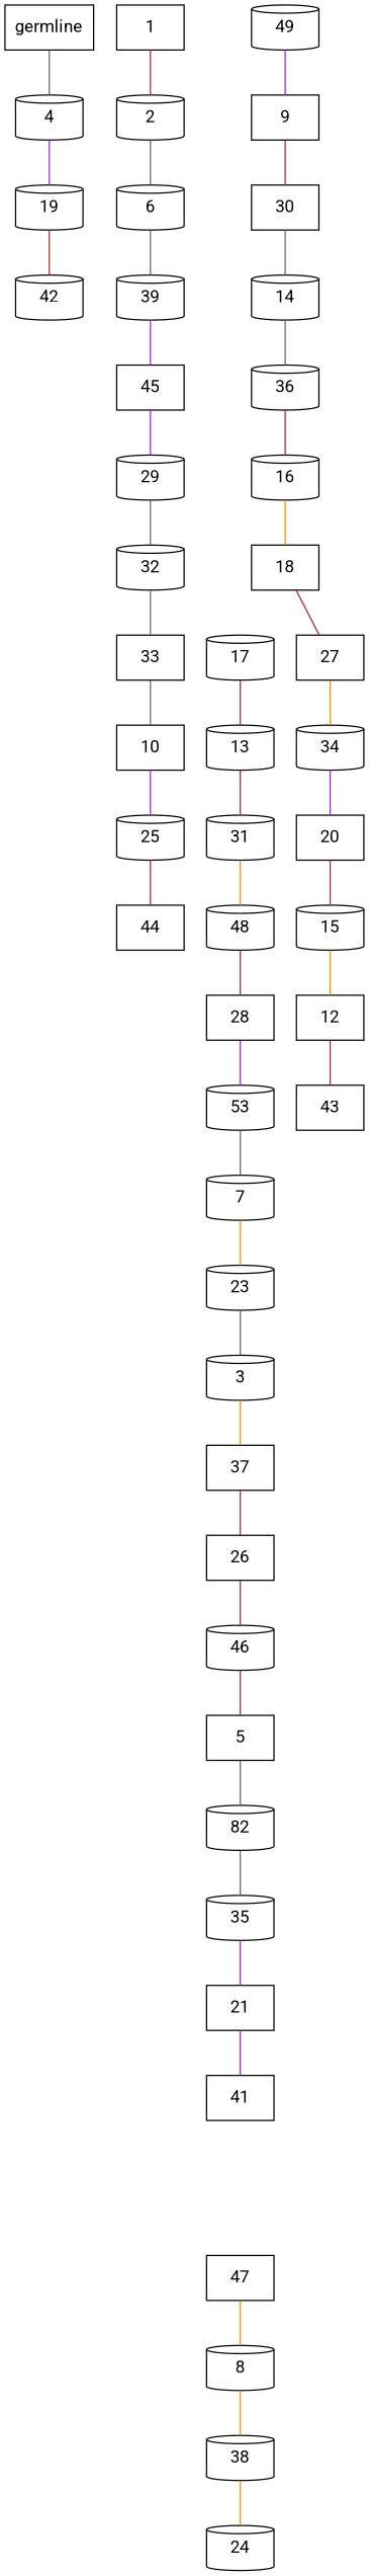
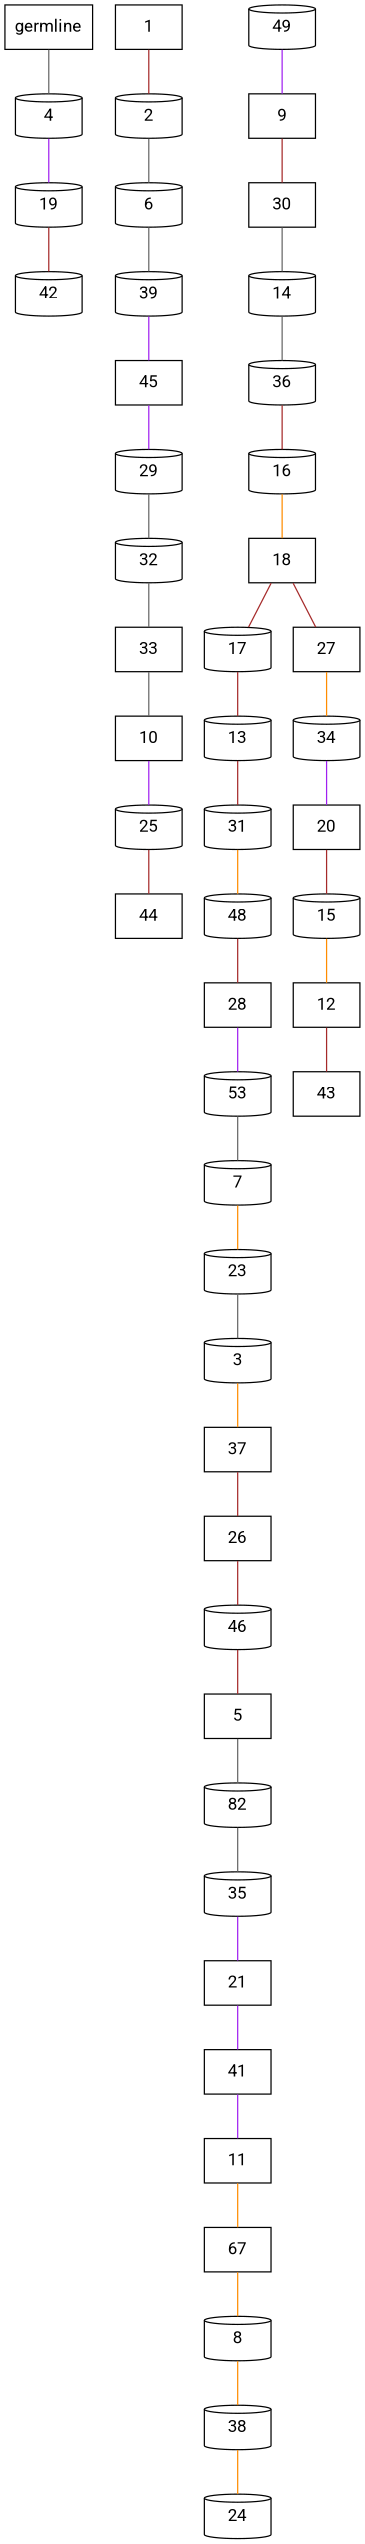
  graph {
    fontname=Roboto
    rankdir=UD
    splines=line
    node [fontname=Roboto shape=cylinder]
    edge [color=brown fontname=Roboto]
    n1 [label=germline shape=box]
    n2 [label=4]
    n3 [label=19]
    n4 [label=42]
    n5 [label=1 shape=box]
    n6 [label=2]
    n7 [label=49]
    n8 [label=9 shape=box]
    n9 [label=6]
    n10 [label=39]
    n11 [label=45 shape=box]
    n12 [label=29]
    n13 [label=32]
    n14 [label=33 shape=box]
    n15 [label=10 shape=box]
    n16 [label=25]
    n17 [label=44 shape=box]
    n18 [label=30 shape=box]
    n19 [label=14]
    n20 [label=36]
    n21 [label=16]
    n22 [label=18 shape=box]
    n23 [label=17]
    n24 [label=27 shape=box]
    n25 [label=13]
    n26 [label=34]
    n27 [label=31]
    n28 [label=48]
    n29 [label=28 shape=box]
    n30 [label=53]
    n31 [label=7]
    n32 [label=23]
    n33 [label=3]
    n34 [label=37 shape=box]
    n35 [label=26 shape=box]
    n36 [label=46]
    n37 [label=5 shape=box]
    n38 [label=82]
    n39 [label=35]
    n40 [label=21 shape=box]
    n41 [label=41 shape=box]
-   n43 [label=47 shape=box]
+   n42 [label=11 shape=box]
+   n43 [label=67 shape=box]
    n44 [label=8]
    n45 [label=38]
    n46 [label=24]
    n47 [label=20 shape=box]
    n48 [label=15]
    n49 [label=12 shape=box]
    n50 [label=43 shape=box]
    n1 -- n2 [color=gray40]
    n2 -- n3 [color=purple]
    n3 -- n4
    n5 -- n6
    n6 -- n9 [color=gray40]
    n7 -- n8 [color=purple]
    n8 -- n18
    n9 -- n10 [color=gray40]
    n10 -- n11 [color=purple]
    n11 -- n12 [color=purple]
    n12 -- n13 [color=gray40]
    n13 -- n14 [color=gray40]
    n14 -- n15 [color=gray40]
    n15 -- n16 [color=purple]
    n16 -- n17
    n18 -- n19 [color=gray40]
    n19 -- n20 [color=gray40]
    n20 -- n21
    n21 -- n22 [color=darkorange]
+   n22 -- n23
    n22 -- n24
    n23 -- n25
    n24 -- n26 [color=darkorange]
    n25 -- n27
    n26 -- n47 [color=purple]
    n27 -- n28 [color=darkorange]
    n28 -- n29
    n29 -- n30 [color=purple]
    n30 -- n31 [color=gray40]
    n31 -- n32 [color=darkorange]
    n32 -- n33 [color=gray40]
    n33 -- n34 [color=darkorange]
    n34 -- n35
    n35 -- n36
    n36 -- n37
    n37 -- n38 [color=gray40]
    n38 -- n39 [color=gray40]
    n39 -- n40 [color=purple]
    n40 -- n41 [color=purple]
+   n41 -- n42 [color=purple]
+   n42 -- n43 [color=darkorange]
    n43 -- n44 [color=darkorange]
    n44 -- n45 [color=darkorange]
    n45 -- n46 [color=darkorange]
    n47 -- n48
    n48 -- n49 [color=darkorange]
    n49 -- n50
  }
